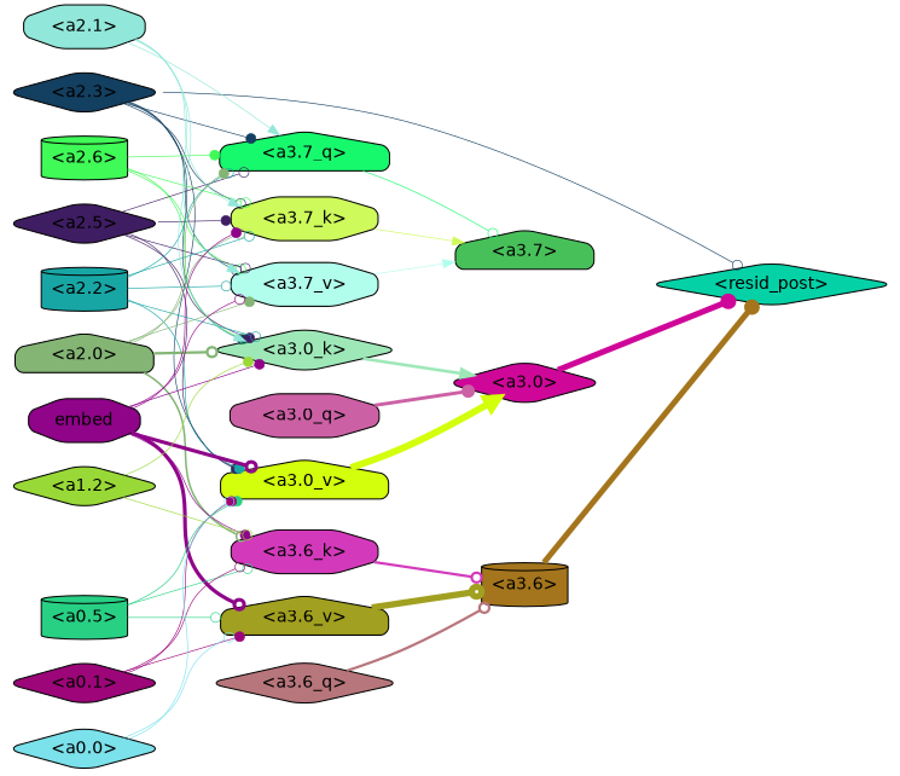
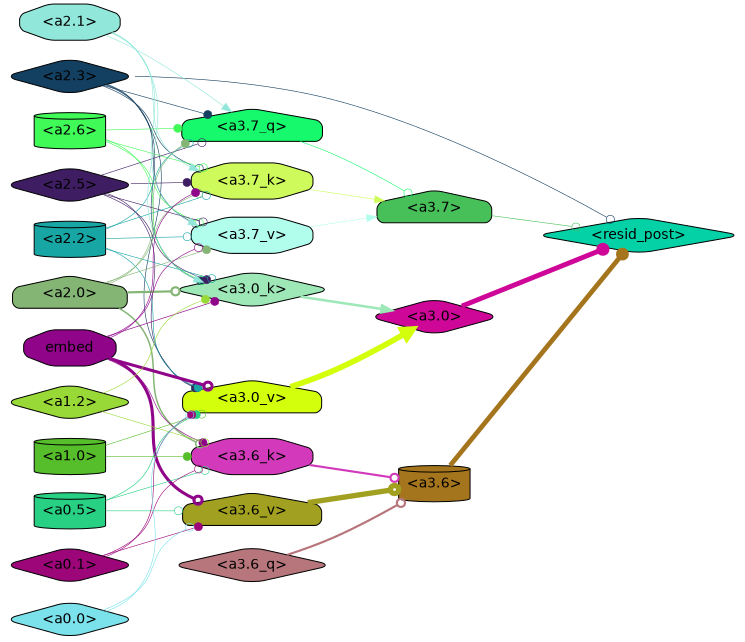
  strict digraph {
    rankdir=LR
    splines=true
    node [color=black fontname=Helvetica shape=diamond style="filled, rounded"]
    edge [arrowhead=odot color="#133f60" penwidth=0.6]
    "<a3.7>" [fillcolor="#48c05a" shape=house]
    "<resid_post>" [fillcolor="#05d1a7"]
    "<a3.6>" [fillcolor="#a4751d" shape=cylinder]
    "<a3.0>" [fillcolor="#cf0799"]
    "<a2.3>" [fillcolor="#133f60"]
    "<a3.7_q>" [fillcolor="#17f96d" shape=house]
    "<a3.7_k>" [fillcolor="#cefa5b" shape=octagon]
    "<a3.0_k>" [fillcolor="#9ee8b8"]
    "<a3.7_v>" [fillcolor="#b2feec" shape=octagon]
    "<a3.0_v>" [fillcolor="#d3fe0c" shape=house]
    "<a3.6_q>" [fillcolor="#b7767b"]
-   "<a3.0_q>" [fillcolor="#cc60a5" shape=octagon]
    "<a3.6_k>" [fillcolor="#d33abb" shape=octagon]
    "<a3.6_v>" [fillcolor="#a1a020" shape=house]
    "<a2.6>" [fillcolor="#40fa57" shape=cylinder]
    "<a2.5>" [fillcolor="#3f1d62"]
    "<a2.2>" [fillcolor="#18a6a5" shape=cylinder]
    "<a2.1>" [fillcolor="#91e7d9" shape=octagon]
    "<a2.0>" [fillcolor="#84b575" shape=house]
    embed [fillcolor="#8f0489" shape=octagon]
    "<a1.2>" [fillcolor="#99d937"]
+   "<a1.0>" [fillcolor="#55be2a" shape=cylinder]
    "<a0.5>" [fillcolor="#28d084" shape=cylinder]
    "<a0.1>" [fillcolor="#9c0679"]
    "<a0.0>" [fillcolor="#7be1ea"]
+   "<a3.7>" -> "<resid_post>" [color="#48c05a"]
    "<a3.6>" -> "<resid_post>" [arrowhead=dot color="#a4751d" penwidth=4.7534414529800415]
    "<a3.0>" -> "<resid_post>" [arrowhead=dot color="#cf0799" penwidth=4.898576855659485]
    "<a2.3>" -> "<resid_post>"
    "<a2.3>" -> "<a3.7_q>" [arrowhead=dot]
    "<a2.3>" -> "<a3.7_k>"
    "<a2.3>" -> "<a3.0_k>" [arrowhead=dot]
    "<a2.3>" -> "<a3.7_v>"
    "<a2.3>" -> "<a3.0_v>" [arrowhead=dot]
    "<a3.7_q>" -> "<a3.7>" [color="#17f96d"]
    "<a3.7_k>" -> "<a3.7>" [color="#cefa5b" arrowhead=""]
    "<a3.0_k>" -> "<a3.0>" [color="#9ee8b8" penwidth=2.520303964614868 arrowhead=""]
    "<a3.7_v>" -> "<a3.7>" [color="#b2feec" arrowhead=""]
    "<a3.0_v>" -> "<a3.0>" [color="#d3fe0c" penwidth=5.680712580680847 arrowhead=""]
    "<a3.6_q>" -> "<a3.6>" [color="#b7767b" penwidth=2.160832464694977]
-   "<a3.0_q>" -> "<a3.0>" [arrowhead=dot color="#cc60a5" penwidth=2.870753765106201]
    "<a3.6_k>" -> "<a3.6>" [color="#d33abb" penwidth=2.13908451795578]
    "<a3.6_v>" -> "<a3.6>" [color="#a1a020" penwidth=5.297133803367615]
    "<a2.6>" -> "<a3.7_q>" [arrowhead=dot color="#40fa57"]
    "<a2.6>" -> "<a3.7_k>" [color="#40fa57"]
    "<a2.6>" -> "<a3.0_k>" [color="#40fa57"]
    "<a2.6>" -> "<a3.7_v>" [color="#40fa57"]
    "<a2.5>" -> "<a3.7_q>" [color="#3f1d62"]
    "<a2.5>" -> "<a3.7_k>" [arrowhead=dot color="#3f1d62"]
    "<a2.5>" -> "<a3.0_k>" [arrowhead=dot color="#3f1d62"]
    "<a2.5>" -> "<a3.7_v>" [color="#3f1d62"]
    "<a2.5>" -> "<a3.0_v>" [arrowhead=dot color="#3f1d62"]
    "<a2.2>" -> "<a3.7_q>" [color="#18a6a5"]
    "<a2.2>" -> "<a3.7_k>" [color="#18a6a5"]
    "<a2.2>" -> "<a3.0_k>" [color="#18a6a5"]
    "<a2.2>" -> "<a3.7_v>" [color="#18a6a5"]
    "<a2.2>" -> "<a3.0_v>" [arrowhead=dot color="#18a6a5"]
    "<a2.1>" -> "<a3.7_q>" [color="#91e7d9" arrowhead=""]
    "<a2.1>" -> "<a3.7_k>" [color="#91e7d9" arrowhead=""]
    "<a2.1>" -> "<a3.0_k>" [color="#91e7d9" arrowhead=""]
    "<a2.1>" -> "<a3.7_v>" [color="#91e7d9" arrowhead=""]
    "<a2.0>" -> "<a3.7_q>" [arrowhead=dot color="#84b575"]
    "<a2.0>" -> "<a3.7_k>" [color="#84b575"]
    "<a2.0>" -> "<a3.0_k>" [color="#84b575" penwidth=2.18752121925354]
    "<a2.0>" -> "<a3.7_v>" [arrowhead=dot color="#84b575"]
    "<a2.0>" -> "<a3.6_k>" [color="#84b575" penwidth=1.4957321882247925]
    embed -> "<a3.7_k>" [arrowhead=dot color="#8f0489"]
    embed -> "<a3.0_k>" [arrowhead=dot color="#8f0489" penwidth=0.6394047290086746]
    embed -> "<a3.7_v>" [color="#8f0489"]
    embed -> "<a3.0_v>" [color="#8f0489" penwidth=3.0212591886520386]
    embed -> "<a3.6_k>" [arrowhead=dot color="#8f0489"]
    embed -> "<a3.6_v>" [color="#8f0489" penwidth=3.067279100418091]
    "<a1.2>" -> "<a3.0_k>" [arrowhead=dot color="#99d937"]
    "<a1.2>" -> "<a3.6_k>" [color="#99d937"]
+   "<a1.0>" -> "<a3.0_v>" [color="#55be2a"]
+   "<a1.0>" -> "<a3.6_k>" [arrowhead=dot color="#55be2a"]
    "<a0.5>" -> "<a3.0_v>" [arrowhead=dot color="#28d084" penwidth=0.648682102560997]
    "<a0.5>" -> "<a3.6_k>" [color="#28d084"]
    "<a0.5>" -> "<a3.6_v>" [color="#28d084"]
    "<a0.1>" -> "<a3.0_v>" [arrowhead=dot color="#9c0679"]
    "<a0.1>" -> "<a3.6_k>" [color="#9c0679"]
    "<a0.1>" -> "<a3.6_v>" [arrowhead=dot color="#9c0679"]
    "<a0.0>" -> "<a3.0_v>" [color="#7be1ea"]
    "<a0.0>" -> "<a3.6_v>" [color="#7be1ea"]
  }
